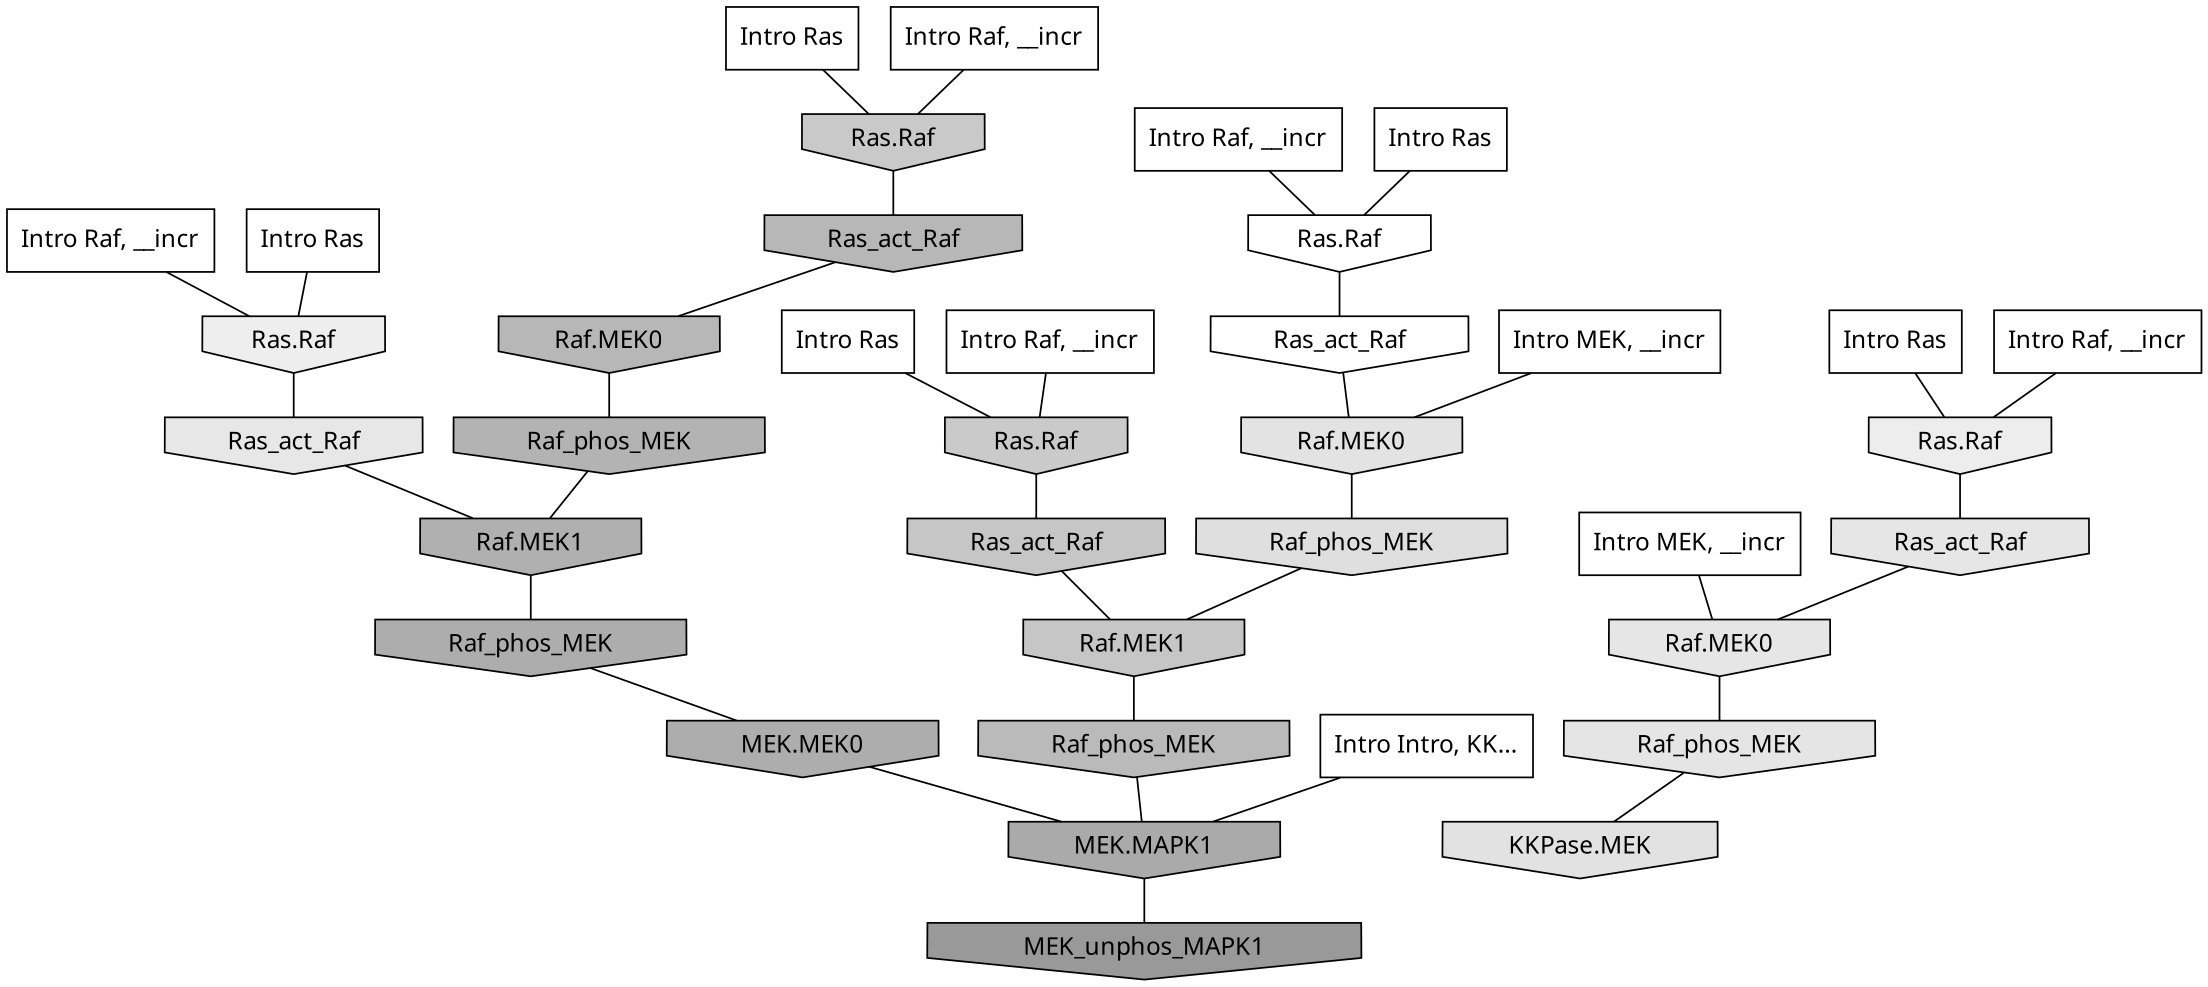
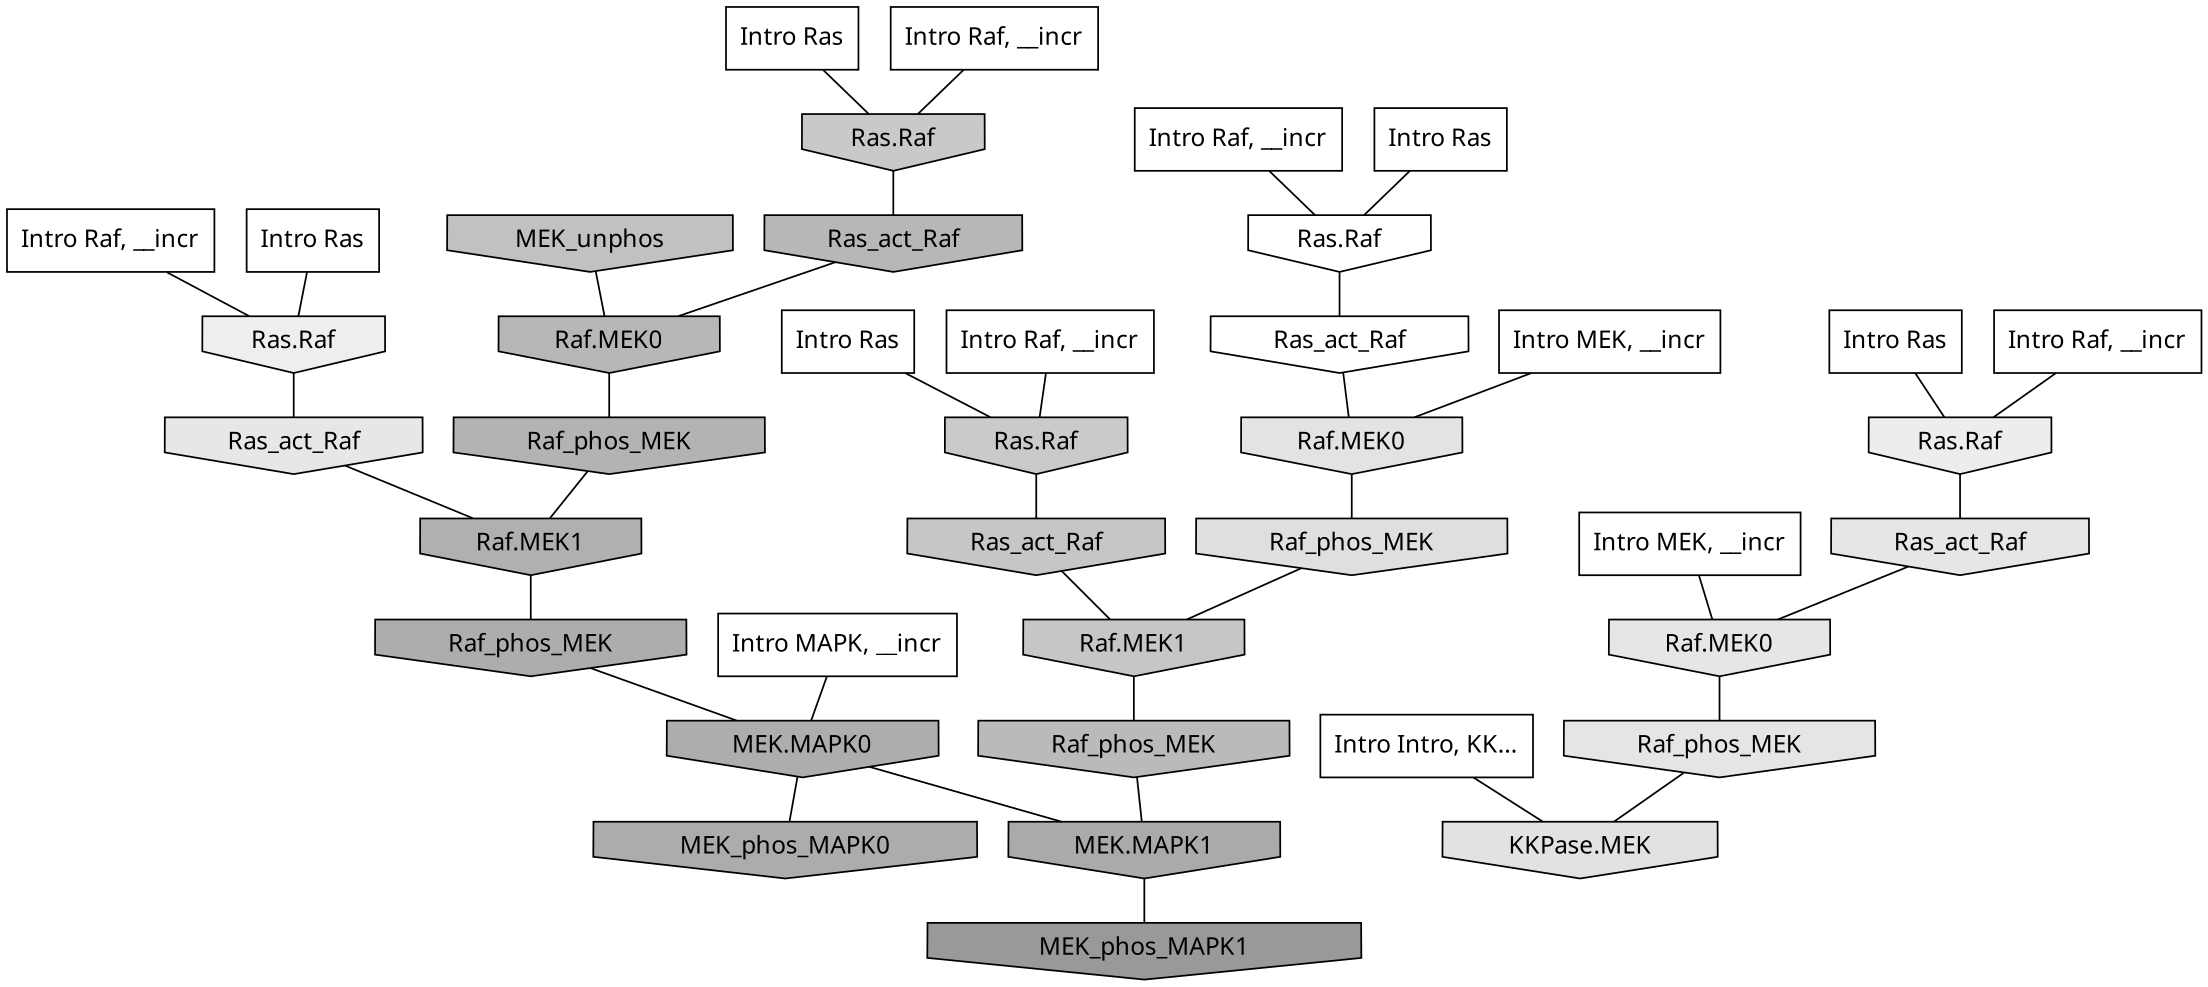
  digraph {
    rankdir=TB
    ranksep=0.30
    node [fillcolor="0.000 0.000 1.000" fontname="CMU Serif" shape=invhouse style=filled]
    edge [color="0.000 0.000 0.000" dir=none fontname="CMU Serif"]
    n1 [label="Intro Ras" shape=rectangle]
    n2 [fillcolor="0.000 0.000 0.790" label="Ras.Raf"]
    n3 [fillcolor="0.000 0.000 0.774" label=Ras_act_Raf]
    n4 [label="Intro Ras" shape=rectangle]
    n5 [fillcolor="0.000 0.000 0.787" label="Ras.Raf"]
    n6 [fillcolor="0.000 0.000 0.718" label=Ras_act_Raf]
    n7 [label="Intro Ras" shape=rectangle]
    n8 [fillcolor="0.000 0.000 0.927" label="Ras.Raf"]
    n9 [fillcolor="0.000 0.000 0.901" label=Ras_act_Raf]
    n10 [label="Intro Ras" shape=rectangle]
    n11 [fillcolor="0.000 0.000 0.931" label="Ras.Raf"]
    n12 [fillcolor="0.000 0.000 0.905" label=Ras_act_Raf]
    n13 [label="Intro Ras" shape=rectangle]
    n14 [label="Ras.Raf"]
    n15 [label=Ras_act_Raf]
    n16 [label="Intro Raf, __incr" shape=rectangle]
    n17 [label="Intro Raf, __incr" shape=rectangle]
    n18 [label="Intro Raf, __incr" shape=rectangle]
    n19 [label="Intro Raf, __incr" shape=rectangle]
    n20 [label="Intro Raf, __incr" shape=rectangle]
    n21 [label="Intro MEK, __incr" shape=rectangle]
    n22 [fillcolor="0.000 0.000 0.901" label="Raf.MEK0"]
    n23 [fillcolor="0.000 0.000 0.898" label=Raf_phos_MEK]
    n24 [label="Intro MEK, __incr" shape=rectangle]
    n25 [fillcolor="0.000 0.000 0.890" label="Raf.MEK0"]
    n26 [fillcolor="0.000 0.000 0.875" label=Raf_phos_MEK]
-   n28 [fillcolor="0.000 0.000 0.677" label="MEK.MEK0"]
+   n27 [label="Intro MAPK, __incr" shape=rectangle]
+   n28 [fillcolor="0.000 0.000 0.677" label="MEK.MAPK0"]
    n29 [fillcolor="0.000 0.000 0.666" label="MEK.MAPK1"]
+   n30 [fillcolor="0.000 0.000 0.672" label=MEK_phos_MAPK0]
    n31 [label="Intro Intro, KK..." shape=rectangle]
    n32 [fillcolor="0.000 0.000 0.883" label="KKPase.MEK"]
    n33 [fillcolor="0.000 0.000 0.688" label="Raf.MEK1"]
    n34 [fillcolor="0.000 0.000 0.678" label=Raf_phos_MEK]
    n35 [fillcolor="0.000 0.000 0.774" label="Raf.MEK1"]
+   n36 [fillcolor="0.000 0.000 0.755" label=MEK_unphos]
    n37 [fillcolor="0.000 0.000 0.718" label="Raf.MEK0"]
    n38 [fillcolor="0.000 0.000 0.727" label=Raf_phos_MEK]
    n39 [fillcolor="0.000 0.000 0.702" label=Raf_phos_MEK]
-   n40 [fillcolor="0.000 0.000 0.600" label=MEK_unphos_MAPK1]
+   n40 [fillcolor="0.000 0.000 0.600" label=MEK_phos_MAPK1]
    n1 -> n2
    n2 -> n3
    n3 -> n35
    n4 -> n5
    n5 -> n6
    n6 -> n37
    n7 -> n8
    n8 -> n9
    n9 -> n22
    n10 -> n11
    n11 -> n12
    n12 -> n33
    n13 -> n14
    n14 -> n15
    n15 -> n25
    n16 -> n11
    n17 -> n8
    n18 -> n14
    n19 -> n2
    n20 -> n5
    n21 -> n22
    n22 -> n23
    n23 -> n32
    n24 -> n25
    n25 -> n26
    n26 -> n35
+   n27 -> n28
    n28 -> n29
+   n28 -> n30
    n29 -> n40
-   n31 -> n29
+   n31 -> n32
    n33 -> n34
    n34 -> n28
    n35 -> n38
+   n36 -> n37
    n37 -> n39
    n38 -> n29
    n39 -> n33
  }
